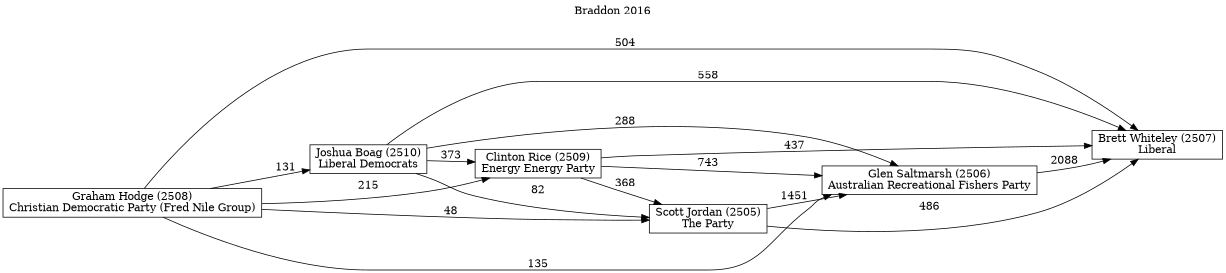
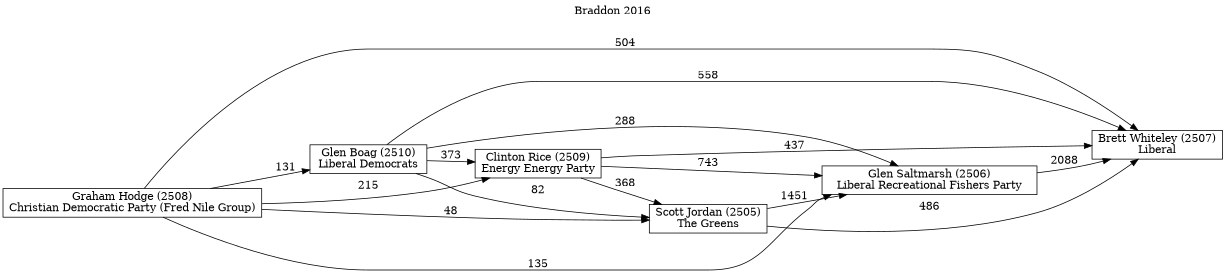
  digraph {
    label="Braddon 2016"
    labelloc=t
    mclimit=10
    rankdir=LR
    node [shape=box]
    n1 [label="Brett Whiteley (2507)\nLiberal"]
-   n2 [label="Glen Saltmarsh (2506)\nAustralian Recreational Fishers Party"]
-   n3 [label="Scott Jordan (2505)\nThe Party"]
+   n2 [label="Glen Saltmarsh (2506)\nLiberal Recreational Fishers Party"]
+   n3 [label="Scott Jordan (2505)\nThe Greens"]
    n4 [label="Clinton Rice (2509)\nEnergy Energy Party"]
-   n5 [label="Joshua Boag (2510)\nLiberal Democrats"]
+   n5 [label="Glen Boag (2510)\nLiberal Democrats"]
    n6 [label="Graham Hodge (2508)\nChristian Democratic Party (Fred Nile Group)"]
    n2 -> n1 [label=2088]
    n3 -> n1 [label=486]
    n3 -> n2 [label=1451]
    n4 -> n1 [label=437]
    n4 -> n2 [label=743]
    n4 -> n3 [label=368]
    n5 -> n1 [label=558]
    n5 -> n2 [label=288]
    n5 -> n3 [label=82]
    n5 -> n4 [label=373]
    n6 -> n1 [label=504]
    n6 -> n2 [label=135]
    n6 -> n3 [label=48]
    n6 -> n4 [label=215]
    n6 -> n5 [label=131]
  }
